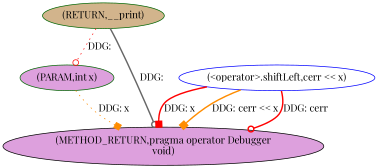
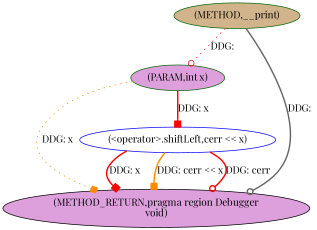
  digraph {
    fontname="Playfair Display"
    node [color=darkgreen fillcolor=plum fontname="Playfair Display" style=filled]
    edge [arrowhead=box color=red fontname="Playfair Display" style=bold]
-   n1 [fillcolor=tan label="(RETURN,__print)"]
+   n1 [fillcolor=tan label="(METHOD,__print)"]
    n2 [label="(PARAM,int x)"]
-   n3 [color=black label="(METHOD_RETURN,pragma operator Debugger\nvoid)"]
+   n3 [color=black label="(METHOD_RETURN,pragma region Debugger\nvoid)"]
    n4 [color=blue fillcolor=white label="(<operator>.shiftLeft,cerr << x)"]
    n1 -> n2 [arrowhead=odot label="DDG: " style=dotted]
    n1 -> n3 [arrowhead=odot color=gray40 label="DDG: "]
    n2 -> n3 [color=darkorange label="DDG: x" style=dotted]
+   n2 -> n4 [label="DDG: x"]
    n4 -> n3 [label="DDG: x"]
    n4 -> n3 [color=darkorange label="DDG: cerr << x"]
    n4 -> n3 [arrowhead=odot label="DDG: cerr"]
  }
